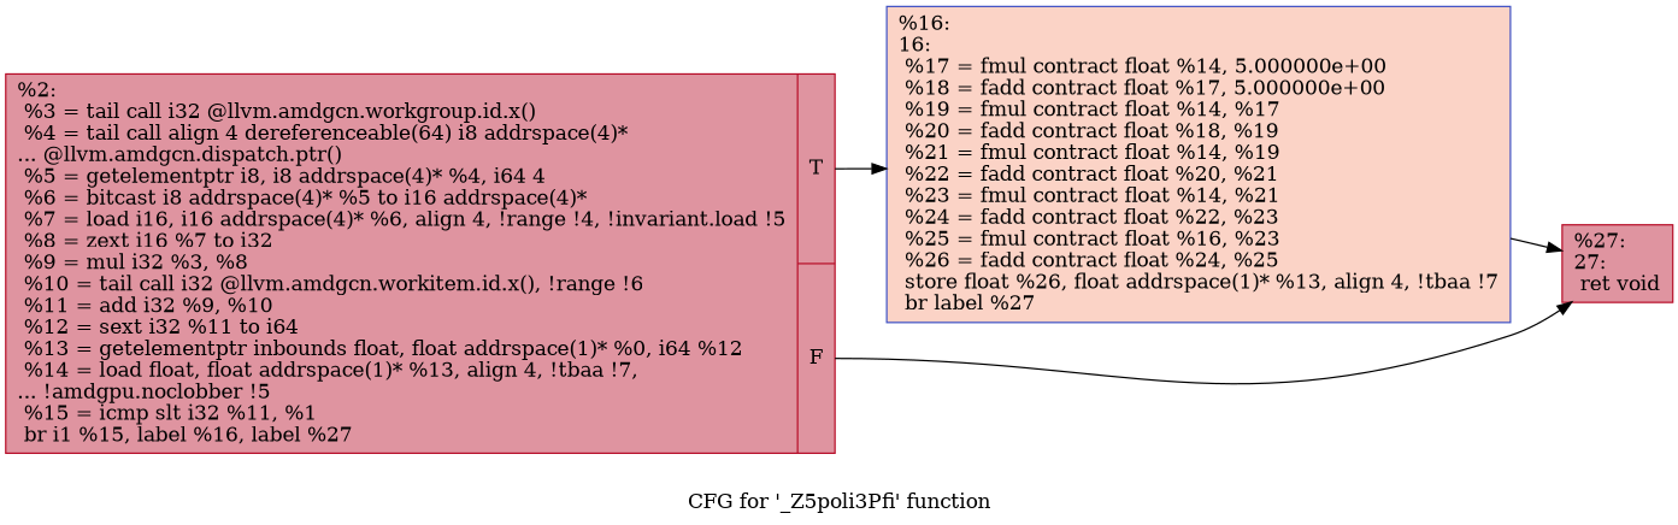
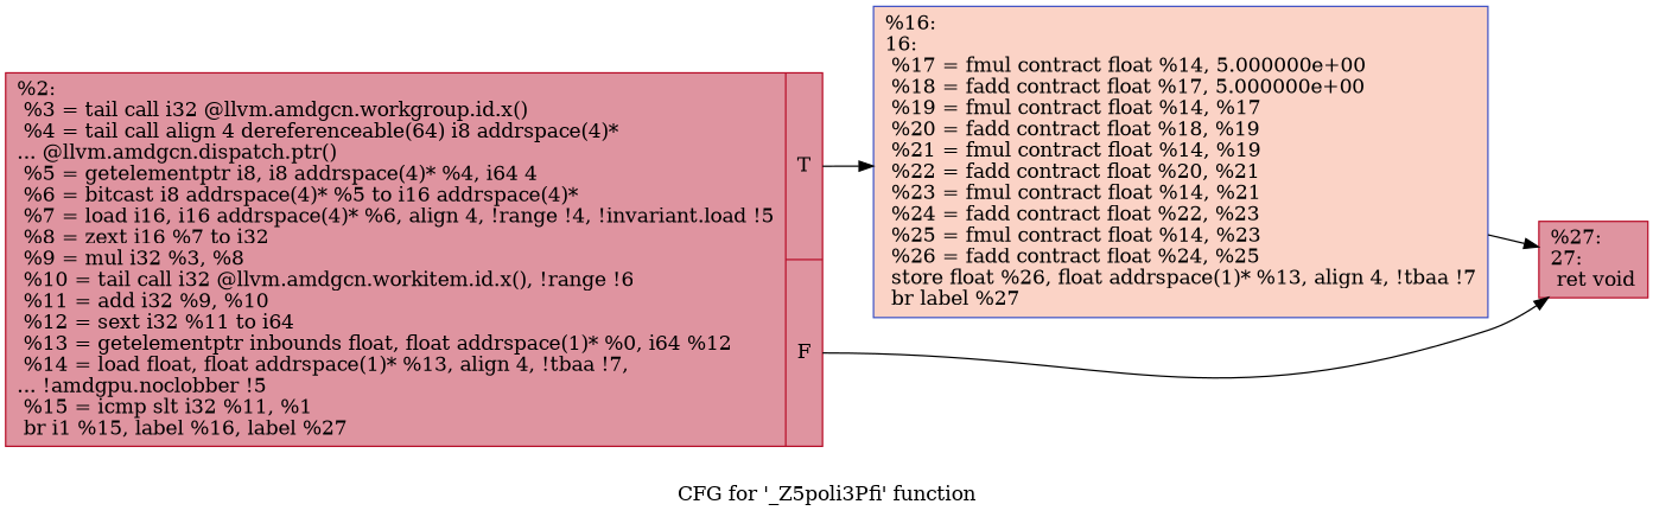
  digraph {
    label="CFG for '_Z5poli3Pfi' function"
    rankdir=LR
    node [color="#b70d28ff" fillcolor="#b70d2870" shape=record style=filled]
    n1 [label="{%2:\l  %3 = tail call i32 @llvm.amdgcn.workgroup.id.x()\l  %4 = tail call align 4 dereferenceable(64) i8 addrspace(4)*\l... @llvm.amdgcn.dispatch.ptr()\l  %5 = getelementptr i8, i8 addrspace(4)* %4, i64 4\l  %6 = bitcast i8 addrspace(4)* %5 to i16 addrspace(4)*\l  %7 = load i16, i16 addrspace(4)* %6, align 4, !range !4, !invariant.load !5\l  %8 = zext i16 %7 to i32\l  %9 = mul i32 %3, %8\l  %10 = tail call i32 @llvm.amdgcn.workitem.id.x(), !range !6\l  %11 = add i32 %9, %10\l  %12 = sext i32 %11 to i64\l  %13 = getelementptr inbounds float, float addrspace(1)* %0, i64 %12\l  %14 = load float, float addrspace(1)* %13, align 4, !tbaa !7,\l... !amdgpu.noclobber !5\l  %15 = icmp slt i32 %11, %1\l  br i1 %15, label %16, label %27\l|{<s0>T|<s1>F}}"]
-   n2 [color="#3d50c3ff" fillcolor="#f59c7d70" label="{%16:\l16:                                               \l  %17 = fmul contract float %14, 5.000000e+00\l  %18 = fadd contract float %17, 5.000000e+00\l  %19 = fmul contract float %14, %17\l  %20 = fadd contract float %18, %19\l  %21 = fmul contract float %14, %19\l  %22 = fadd contract float %20, %21\l  %23 = fmul contract float %14, %21\l  %24 = fadd contract float %22, %23\l  %25 = fmul contract float %16, %23\l  %26 = fadd contract float %24, %25\l  store float %26, float addrspace(1)* %13, align 4, !tbaa !7\l  br label %27\l}"]
+   n2 [color="#3d50c3ff" fillcolor="#f59c7d70" label="{%16:\l16:                                               \l  %17 = fmul contract float %14, 5.000000e+00\l  %18 = fadd contract float %17, 5.000000e+00\l  %19 = fmul contract float %14, %17\l  %20 = fadd contract float %18, %19\l  %21 = fmul contract float %14, %19\l  %22 = fadd contract float %20, %21\l  %23 = fmul contract float %14, %21\l  %24 = fadd contract float %22, %23\l  %25 = fmul contract float %14, %23\l  %26 = fadd contract float %24, %25\l  store float %26, float addrspace(1)* %13, align 4, !tbaa !7\l  br label %27\l}"]
    n3 [label="{%27:\l27:                                               \l  ret void\l}"]
    n1 -> n2 [tailport=s0]
    n1 -> n3 [tailport=s1]
    n2 -> n3
  }
